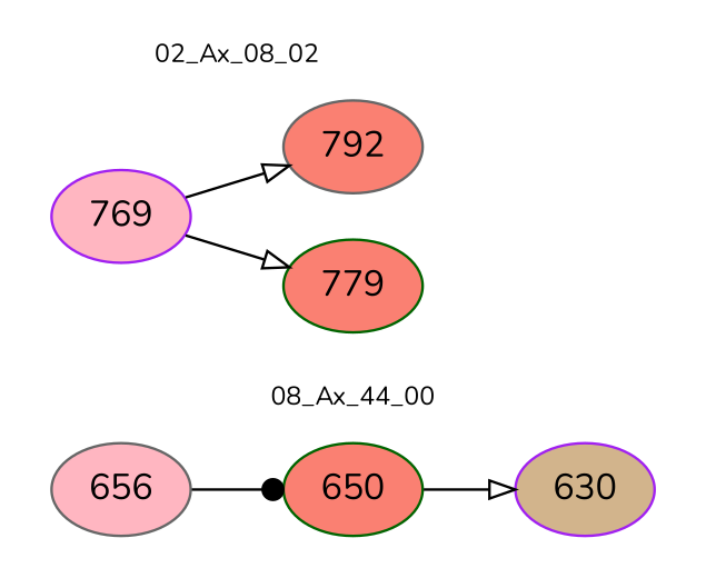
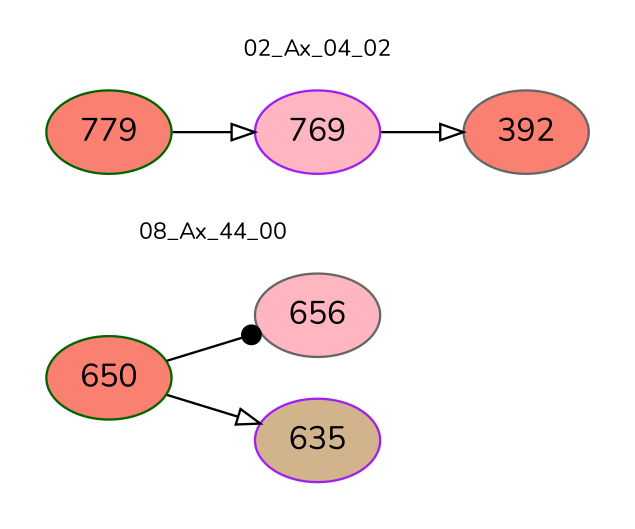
  digraph {
    fontname=Nunito
    rankdir=LR
    node [color=darkgreen fillcolor=salmon fontname=Nunito style=filled]
    edge [arrowhead=onormal color=black fontname=Nunito]
    n1 [label=650]
-   n2 [color=purple fillcolor=tan label=630]
+   n2 [color=purple fillcolor=tan label=635]
    n3 [color=gray40 fillcolor=lightpink label=656]
    n4 [color=purple fillcolor=lightpink label=769]
    n5 [label=779]
-   n6 [color=gray40 label=792]
+   n6 [color=gray40 label=392]
    subgraph cluster_1 {
      color=white
      fontsize=10
      label="08_Ax_44_00"
      n1
      n2
      n3
    }
    subgraph cluster_2 {
      color=white
      fontsize=10
-     label="02_Ax_08_02"
+     label="02_Ax_04_02"
      n4
      n5
      n6
    }
    n1 -> n2
-   n3 -> n1 [arrowhead=dot]
-   n4 -> n5
+   n1 -> n3 [arrowhead=dot]
+   n5 -> n4
    n4 -> n6
  }
